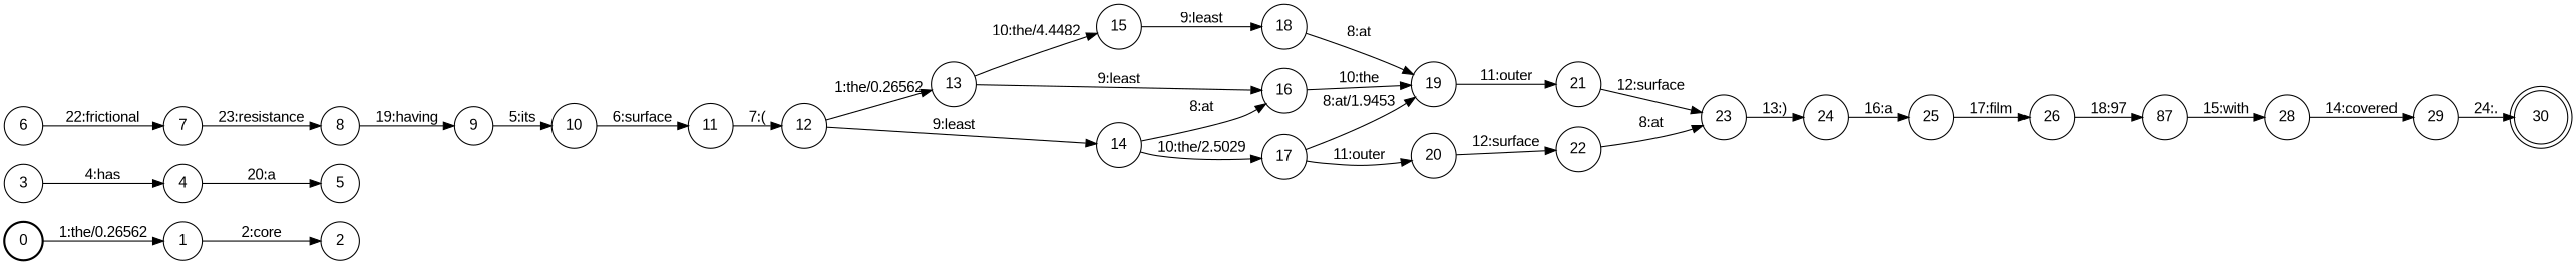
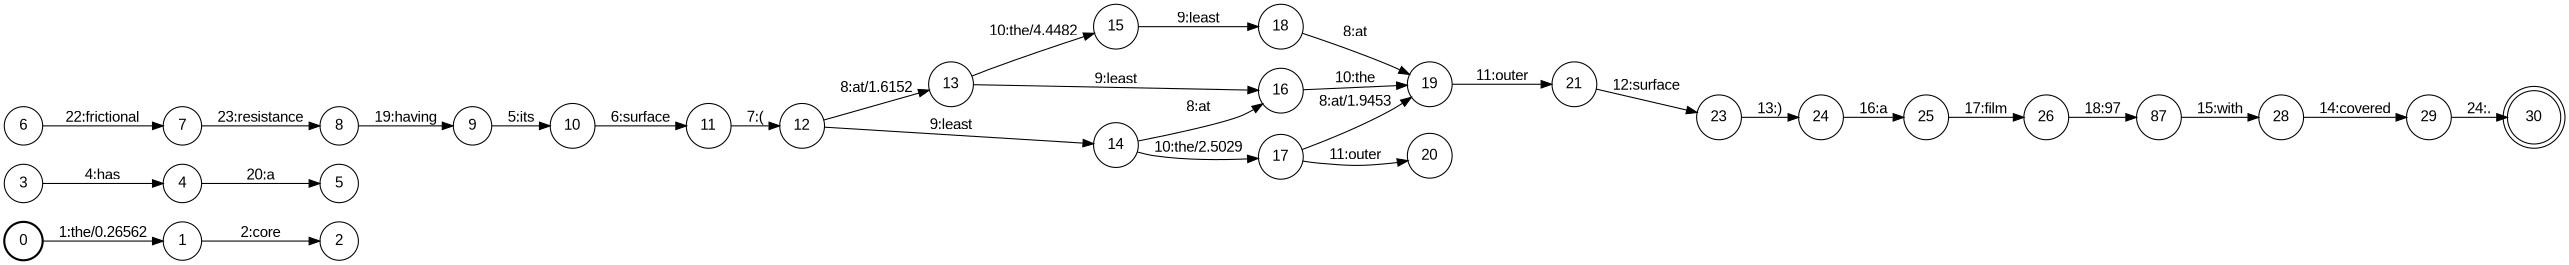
  digraph {
    fontname="Liberation Sans"
    nodesep=0.25
    rankdir=LR
    ranksep=0.4
    node [fontname="Liberation Sans" fontsize=14 shape=circle style=solid]
    edge [fontname="Liberation Sans" fontsize=14]
    n1 [label=0 style=bold]
    n2 [label=1]
    n3 [label=2]
    n4 [label=3]
    n5 [label=4]
    n6 [label=5]
    n7 [label=6]
    n8 [label=7]
    n9 [label=8]
    n10 [label=9]
    n11 [label=10]
    n12 [label=11]
    n13 [label=12]
    n14 [label=13]
    n15 [label=14]
    n16 [label=15]
    n17 [label=18]
    n18 [label=16]
    n19 [label=17]
    n20 [label=19]
    n21 [label=20]
    n22 [label=21]
-   n23 [label=22]
    n24 [label=23]
    n25 [label=24]
    n26 [label=25]
    n27 [label=26]
    n28 [label=87]
    n29 [label=28]
    n30 [label=29]
    n31 [label=30 shape=doublecircle]
    n1 -> n2 [label="1:the/0.26562"]
    n2 -> n3 [label="2:core"]
    n4 -> n5 [label="4:has"]
    n5 -> n6 [label="20:a"]
    n7 -> n8 [label="22:frictional"]
    n8 -> n9 [label="23:resistance"]
    n9 -> n10 [label="19:having"]
    n10 -> n11 [label="5:its"]
    n11 -> n12 [label="6:surface"]
    n12 -> n13 [label="7:("]
-   n13 -> n14 [label="1:the/0.26562"]
+   n13 -> n14 [label="8:at/1.6152"]
    n13 -> n15 [label="9:least"]
    n14 -> n16 [label="10:the/4.4482"]
    n14 -> n18 [label="9:least"]
    n15 -> n18 [label="8:at"]
    n15 -> n19 [label="10:the/2.5029"]
    n16 -> n17 [label="9:least"]
    n17 -> n20 [label="8:at"]
    n18 -> n20 [label="10:the"]
    n19 -> n20 [label="8:at/1.9453"]
    n19 -> n21 [label="11:outer"]
    n20 -> n22 [label="11:outer"]
-   n21 -> n23 [label="12:surface"]
    n22 -> n24 [label="12:surface"]
-   n23 -> n24 [label="8:at"]
    n24 -> n25 [label="13:)"]
    n25 -> n26 [label="16:a"]
    n26 -> n27 [label="17:film"]
    n27 -> n28 [label="18:97"]
    n28 -> n29 [label="15:with"]
    n29 -> n30 [label="14:covered"]
    n30 -> n31 [label="24:."]
  }
